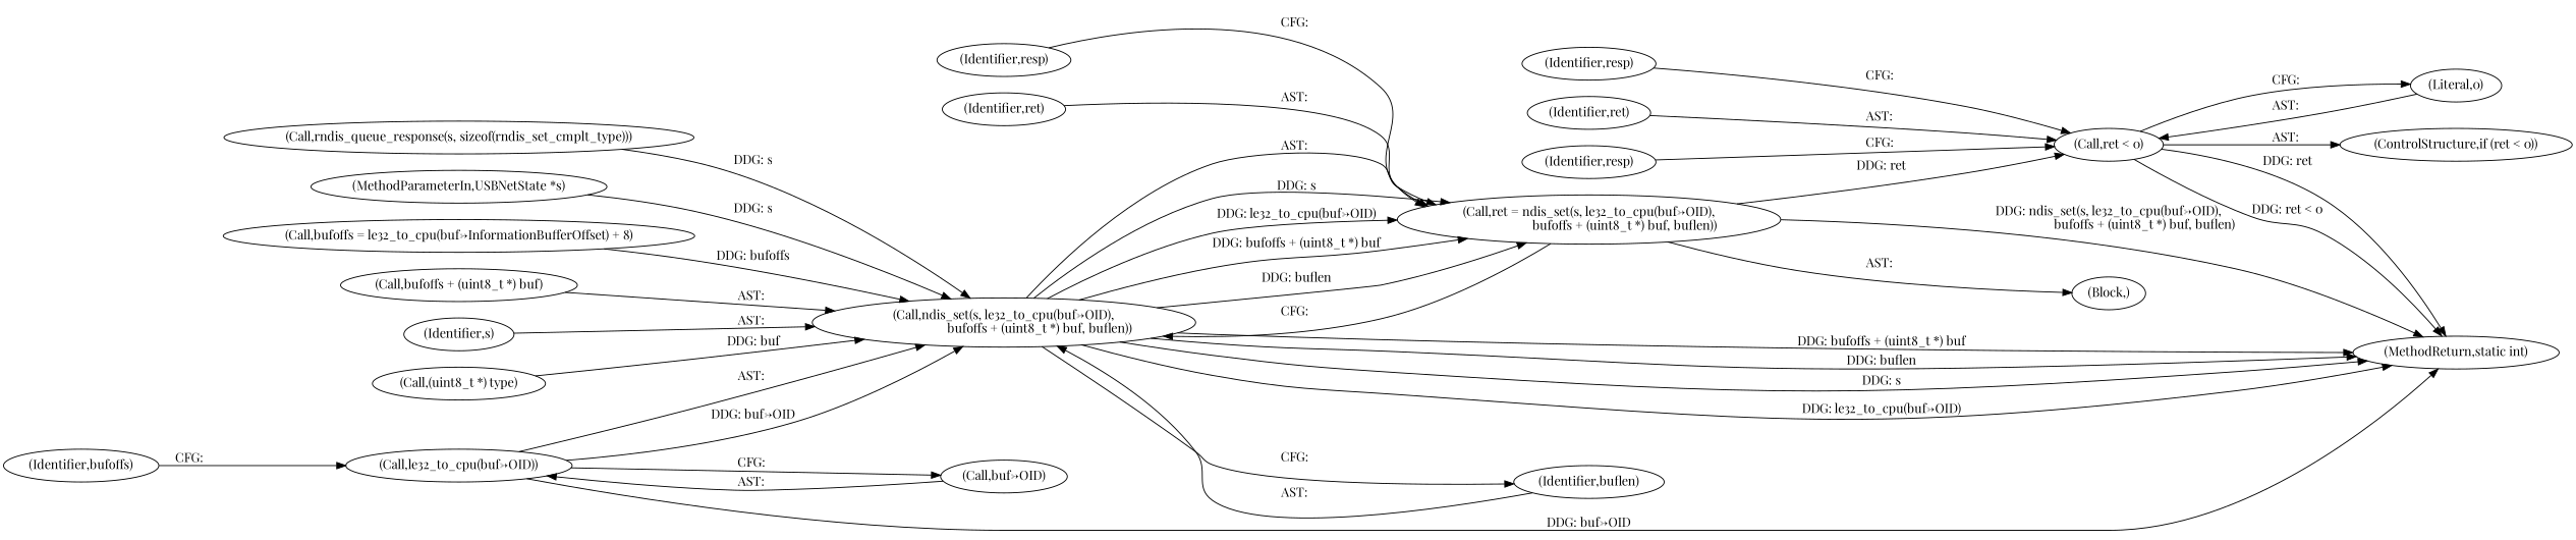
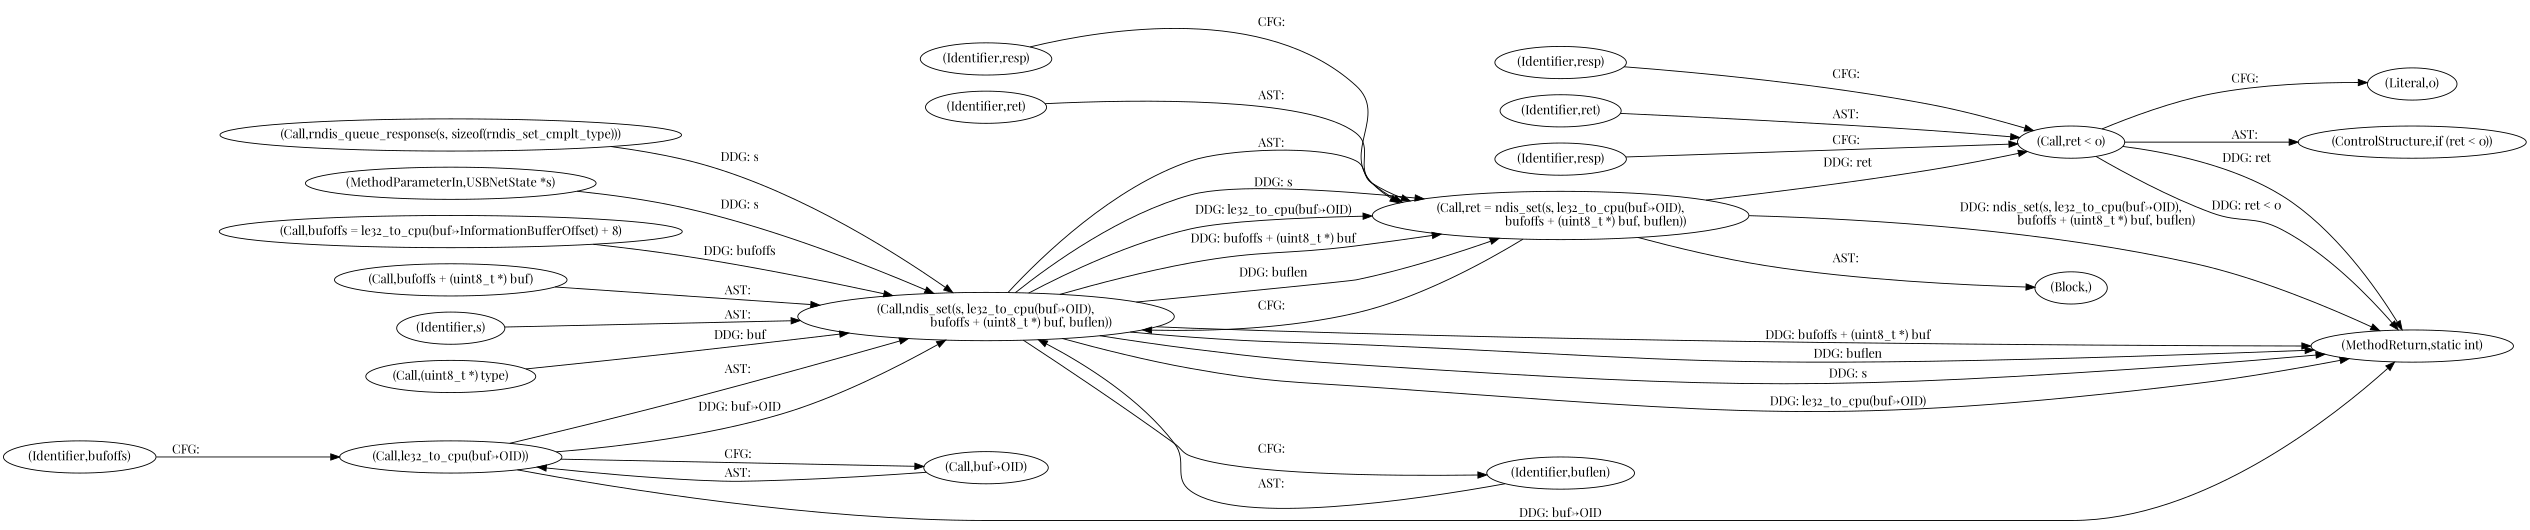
  digraph {
    fontname="Playfair Display"
    rankdir=LR
    node [fontname="Playfair Display"]
    edge [fontname="Playfair Display"]
    n1 [label="(Call,le32_to_cpu(buf->OID))"]
    n2 [label="(Call,ndis_set(s, le32_to_cpu(buf->OID),\n                     bufoffs + (uint8_t *) buf, buflen))"]
    n3 [label="(Call,buf->OID)"]
    n4 [label="(MethodReturn,static int)"]
    n5 [label="(Call,ret = ndis_set(s, le32_to_cpu(buf->OID),\n                     bufoffs + (uint8_t *) buf, buflen))"]
    n6 [label="(Identifier,buflen)"]
    n7 [label="(Call,ret < 0)"]
    n8 [label="(Block,)"]
    n9 [label="(Literal,0)"]
    n10 [label="(ControlStructure,if (ret < 0))"]
    n11 [label="(Call,rndis_queue_response(s, sizeof(rndis_set_cmplt_type)))"]
    n12 [label="(Identifier,resp)"]
    n13 [label="(MethodParameterIn,USBNetState *s)"]
    n14 [label="(Call,bufoffs = le32_to_cpu(buf->InformationBufferOffset) + 8)"]
    n15 [label="(Call,bufoffs + (uint8_t *) buf)"]
    n16 [label="(Identifier,s)"]
    n17 [label="(Call,(uint8_t *) type)"]
    n18 [label="(Identifier,bufoffs)"]
    n19 [label="(Identifier,resp)"]
    n20 [label="(Identifier,ret)"]
    n21 [label="(Identifier,resp)"]
    n22 [label="(Identifier,ret)"]
    n1 -> n2 [label="AST: "]
    n1 -> n2 [label="DDG: buf->OID"]
    n1 -> n3 [label="CFG: "]
    n1 -> n4 [label="DDG: buf->OID"]
    n2 -> n4 [label="DDG: bufoffs + (uint8_t *) buf"]
    n2 -> n4 [label="DDG: buflen"]
    n2 -> n4 [label="DDG: s"]
    n2 -> n4 [label="DDG: le32_to_cpu(buf->OID)"]
    n2 -> n5 [label="AST: "]
    n2 -> n5 [label="DDG: s"]
    n2 -> n5 [label="DDG: le32_to_cpu(buf->OID)"]
    n2 -> n5 [label="DDG: bufoffs + (uint8_t *) buf"]
    n2 -> n5 [label="DDG: buflen"]
    n2 -> n6 [label="CFG: "]
    n3 -> n1 [label="AST: "]
    n5 -> n2 [label="CFG: "]
    n5 -> n4 [label="DDG: ndis_set(s, le32_to_cpu(buf->OID),\n                     bufoffs + (uint8_t *) buf, buflen)"]
    n5 -> n7 [label="DDG: ret"]
    n5 -> n8 [label="AST: "]
    n6 -> n2 [label="AST: "]
    n7 -> n4 [label="DDG: ret"]
    n7 -> n4 [label="DDG: ret < 0"]
    n7 -> n9 [label="CFG: "]
    n7 -> n10 [label="AST: "]
-   n9 -> n7 [label="AST: "]
    n11 -> n2 [label="DDG: s"]
    n12 -> n7 [label="CFG: "]
    n13 -> n2 [label="DDG: s"]
    n14 -> n2 [label="DDG: bufoffs"]
    n15 -> n2 [label="AST: "]
    n16 -> n2 [label="AST: "]
    n17 -> n2 [label="DDG: buf"]
    n18 -> n1 [label="CFG: "]
    n19 -> n5 [label="CFG: "]
    n20 -> n7 [label="AST: "]
    n21 -> n7 [label="CFG: "]
    n22 -> n5 [label="AST: "]
  }
